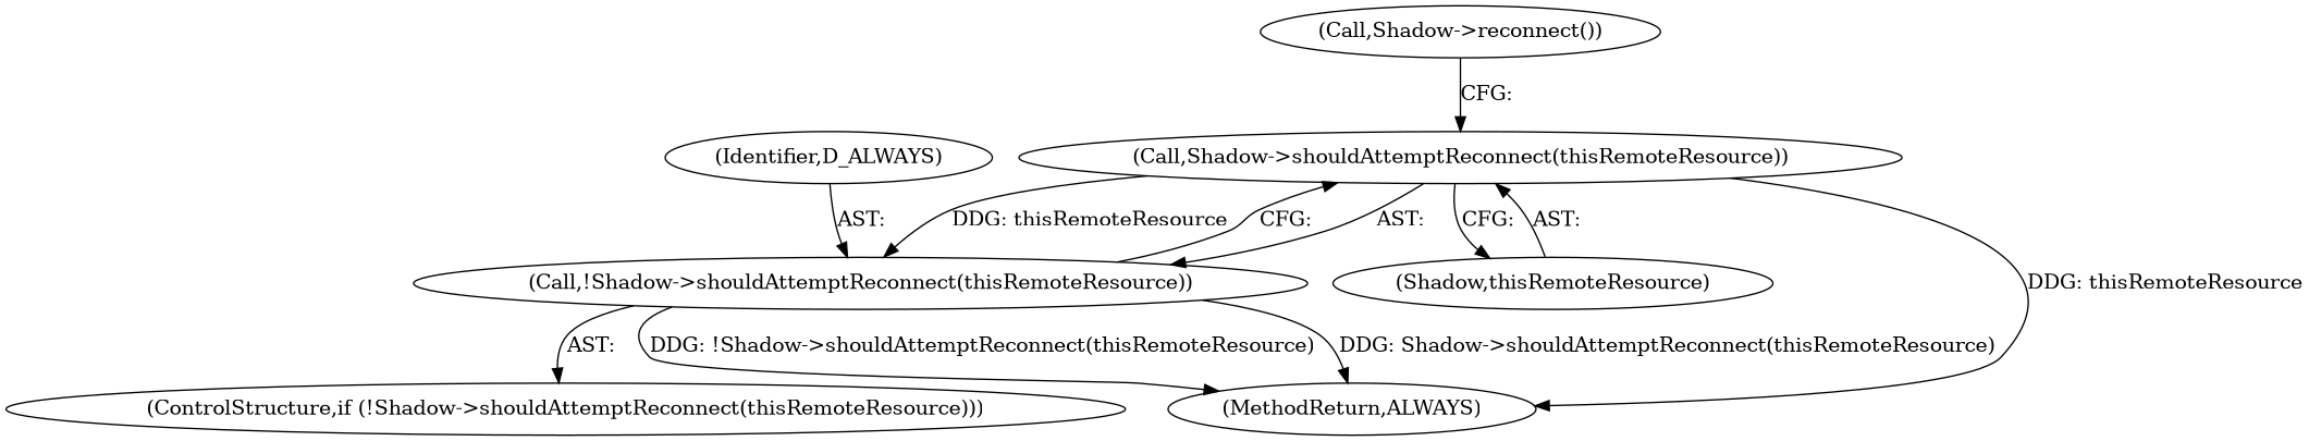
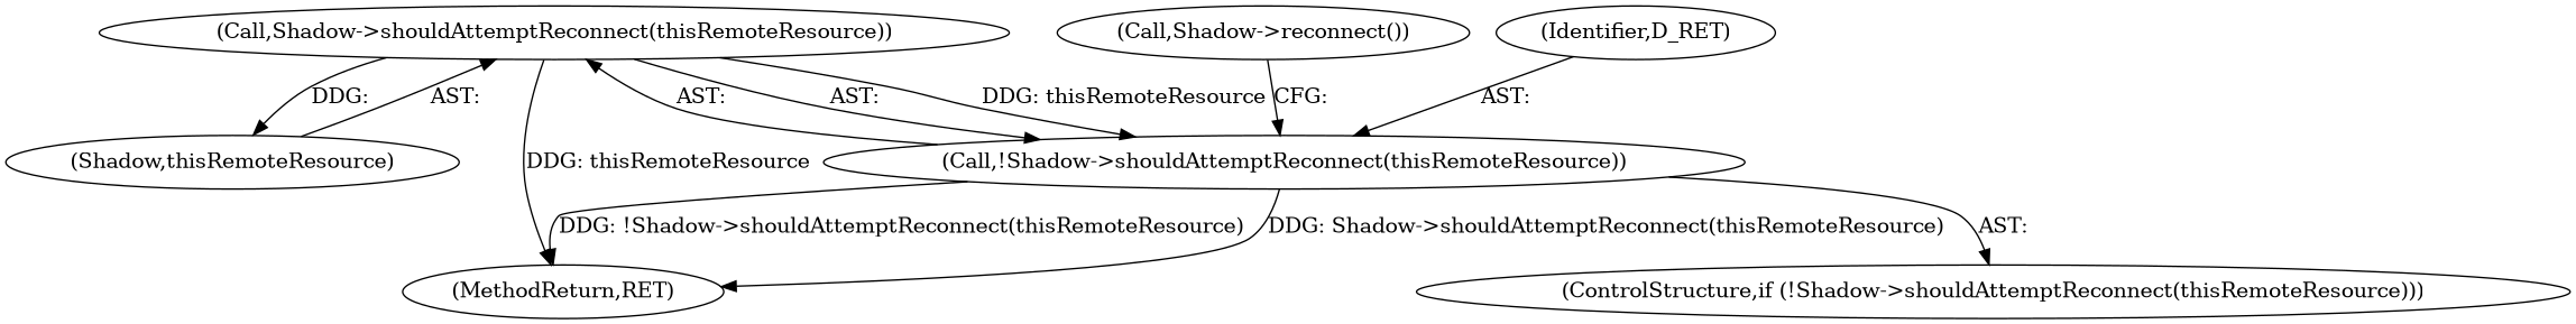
  digraph {
    n1 [label="(Call,Shadow->shouldAttemptReconnect(thisRemoteResource))"]
    n2 [label="(Call,!Shadow->shouldAttemptReconnect(thisRemoteResource))"]
    n3 [label="(Shadow,thisRemoteResource)"]
-   n4 [label="(MethodReturn,ALWAYS)"]
+   n4 [label="(MethodReturn,RET)"]
    n5 [label="(ControlStructure,if (!Shadow->shouldAttemptReconnect(thisRemoteResource)))"]
    n6 [label="(Call,Shadow->reconnect())"]
-   n7 [label="(Identifier,D_ALWAYS)"]
+   n7 [label="(Identifier,D_RET)"]
    n1 -> n2 [label="AST: "]
    n1 -> n2 [label="DDG: thisRemoteResource"]
-   n1 -> n3 [label="CFG: "]
+   n1 -> n3 [label="DDG: "]
    n1 -> n4 [label="DDG: thisRemoteResource"]
-   n2 -> n1 [label="CFG: "]
+   n2 -> n1 [label="AST: "]
    n2 -> n4 [label="DDG: Shadow->shouldAttemptReconnect(thisRemoteResource)"]
    n2 -> n4 [label="DDG: !Shadow->shouldAttemptReconnect(thisRemoteResource)"]
    n2 -> n5 [label="AST: "]
    n3 -> n1 [label="AST: "]
-   n6 -> n1 [label="CFG: "]
+   n6 -> n2 [label="CFG: "]
    n7 -> n2 [label="AST: "]
  }
